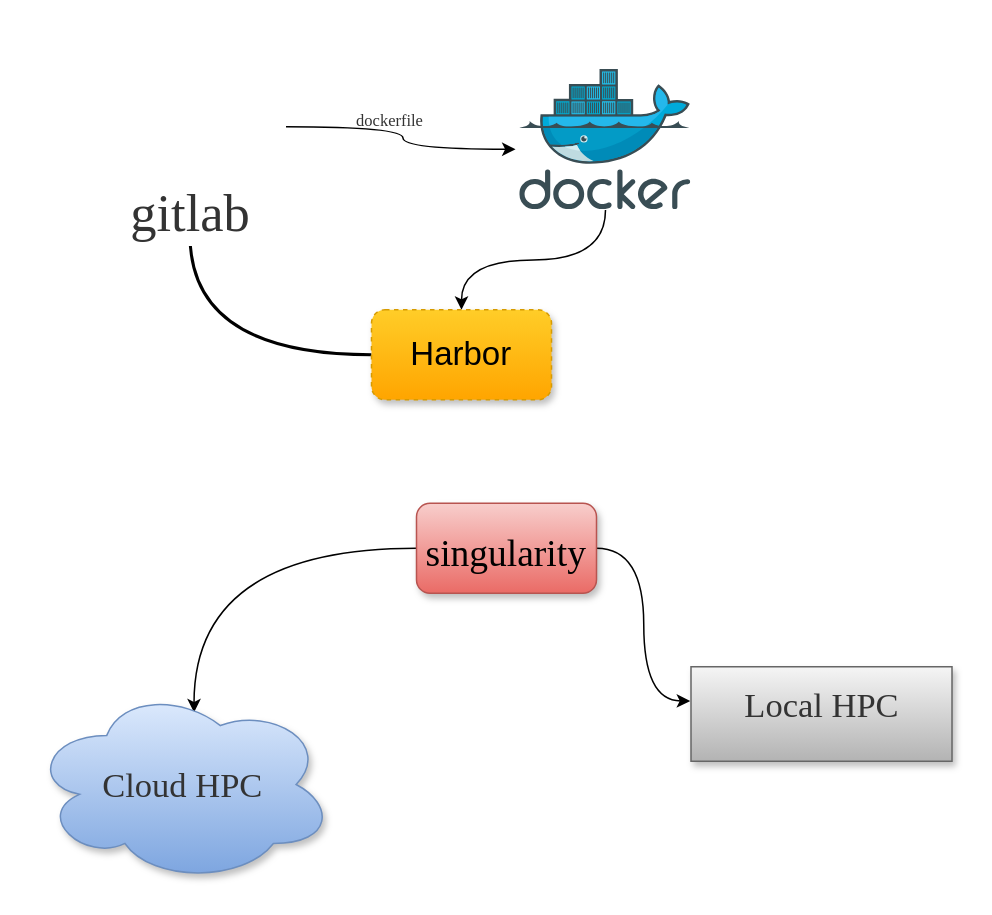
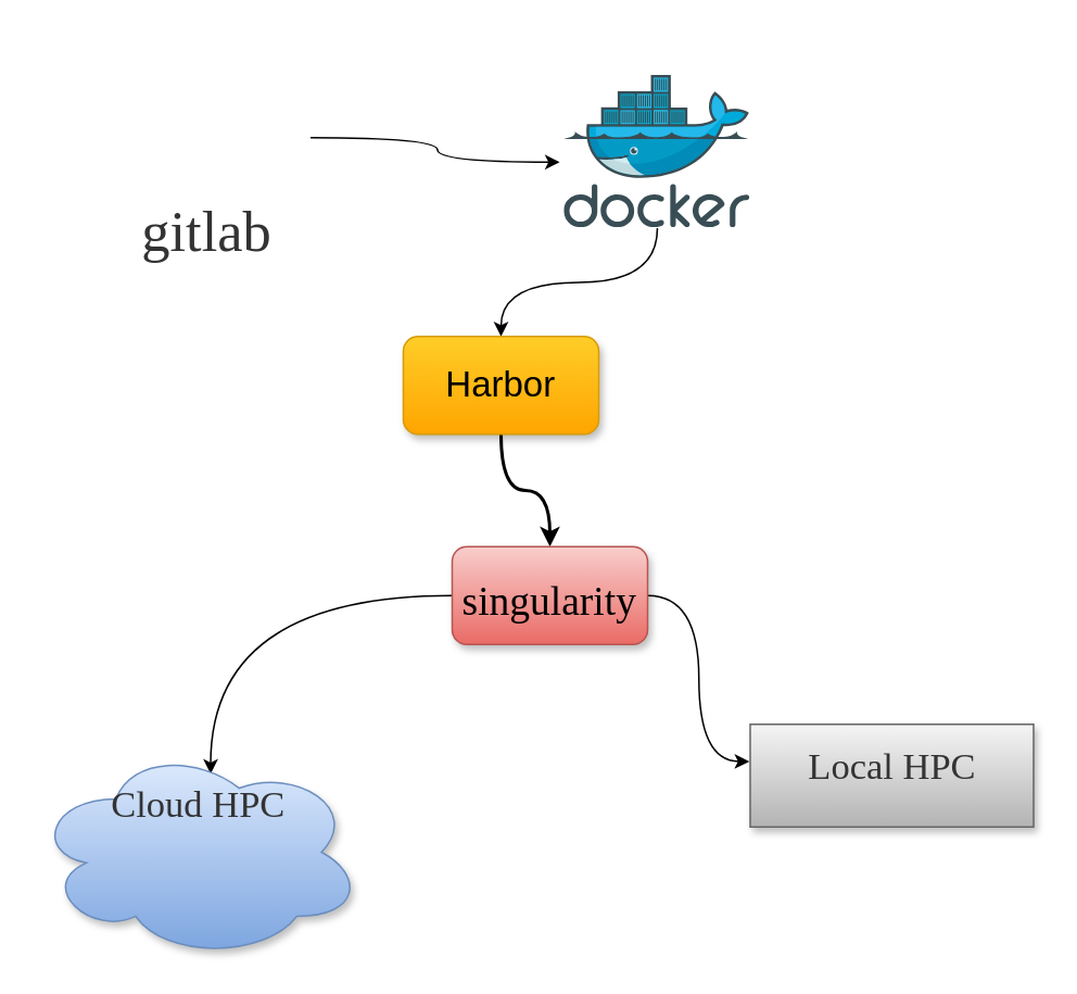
  <mxCell id="0" />
  <mxCell id="1" parent="0" />
  <mxCell id="2" value="" style="edgeStyle=orthogonalEdgeStyle;curved=1;rounded=0;orthogonalLoop=1;jettySize=auto;html=1;strokeColor=#000000;strokeWidth=1;fontFamily=Georgia;fontSize=23;fontColor=#333333;" edge="1" parent="1" source="3" target="5"><mxGeometry relative="1" as="geometry" /></mxCell>
  <mxCell id="3" value="" style="aspect=fixed;html=1;points=[];align=center;image;fontSize=12;image=img/lib/mscae/Docker.svg;" vertex="1" parent="1"><mxGeometry x="345.98" y="46" width="114.02" height="93.5" as="geometry" /></mxCell>
- <mxCell id="4" value="" style="edgeStyle=orthogonalEdgeStyle;curved=1;rounded=0;orthogonalLoop=1;jettySize=auto;html=1;strokeColor=#000000;strokeWidth=2;fontFamily=Georgia;fontSize=23;fontColor=#333333;" edge="1" parent="1" source="5" target="7"><mxGeometry relative="1" as="geometry" /></mxCell>
- <mxCell id="5" value="Harbor" style="rounded=1;whiteSpace=wrap;html=1;fontSize=22;gradientColor=#ffa500;fillColor=#ffcd28;strokeColor=#d79b00;shadow=1;glass=0;sketch=0;imageWidth=24;dashed=1;" vertex="1" parent="1"><mxGeometry x="247" y="206" width="120" height="60" as="geometry" /></mxCell>
+ <mxCell id="4" value="" style="edgeStyle=orthogonalEdgeStyle;curved=1;rounded=0;orthogonalLoop=1;jettySize=auto;html=1;strokeColor=#000000;strokeWidth=2;fontFamily=Georgia;fontSize=23;fontColor=#333333;" edge="1" parent="1" source="5" target="10"><mxGeometry relative="1" as="geometry" /></mxCell>
+ <mxCell id="5" value="Harbor" style="rounded=1;whiteSpace=wrap;html=1;fontSize=22;gradientColor=#ffa500;fillColor=#ffcd28;strokeColor=#d79b00;shadow=1;glass=0;sketch=0;imageWidth=24;" vertex="1" parent="1"><mxGeometry x="247" y="206" width="120" height="60" as="geometry" /></mxCell>
  <mxCell id="6" value="" style="edgeStyle=orthogonalEdgeStyle;curved=1;rounded=0;orthogonalLoop=1;jettySize=auto;html=1;strokeColor=#000000;strokeWidth=1;fontFamily=Georgia;fontSize=23;fontColor=#333333;entryX=-0.026;entryY=0.567;entryDx=0;entryDy=0;entryPerimeter=0;" edge="1" parent="1" source="7" target="3"><mxGeometry relative="1" as="geometry"><mxPoint x="270" y="84" as="targetPoint" /></mxGeometry></mxCell>
  <mxCell id="7" value="gitlab" style="shape=image;html=1;verticalAlign=top;verticalLabelPosition=bottom;labelBackgroundColor=#ffffff;imageAspect=0;aspect=fixed;image=https://cdn4.iconfinder.com/data/icons/socialcones/508/Gitlab-128.png;shadow=1;glass=0;sketch=0;fontSize=35;labelPosition=center;align=center;spacing=-31;fontFamily=Tahoma;fontColor=#333333;" vertex="1" parent="1"><mxGeometry x="62" y="20" width="128" height="128" as="geometry" /></mxCell>
  <mxCell id="8" value="" style="edgeStyle=orthogonalEdgeStyle;curved=1;rounded=0;orthogonalLoop=1;jettySize=auto;html=1;strokeColor=#000000;strokeWidth=1;fontFamily=Georgia;fontSize=23;fontColor=#333333;entryX=0.538;entryY=0.133;entryDx=0;entryDy=0;entryPerimeter=0;" edge="1" parent="1" source="10" target="11"><mxGeometry relative="1" as="geometry"><mxPoint x="167" y="347" as="targetPoint" /></mxGeometry></mxCell>
  <mxCell id="9" value="" style="edgeStyle=orthogonalEdgeStyle;curved=1;rounded=0;orthogonalLoop=1;jettySize=auto;html=1;strokeColor=#000000;strokeWidth=1;fontFamily=Georgia;fontSize=23;fontColor=#333333;entryX=-0.003;entryY=0.362;entryDx=0;entryDy=0;entryPerimeter=0;" edge="1" parent="1" source="10" target="12"><mxGeometry relative="1" as="geometry" /></mxCell>
  <mxCell id="10" value="&lt;font style=&quot;font-size: 25px&quot;&gt;singularity&lt;/font&gt;" style="rounded=1;whiteSpace=wrap;html=1;shadow=1;glass=0;sketch=0;fontFamily=Tahoma;fontSize=35;spacing=14;gradientColor=#ea6b66;fillColor=#f8cecc;strokeColor=#b85450;" vertex="1" parent="1"><mxGeometry x="277" y="335" width="120" height="60" as="geometry" /></mxCell>
  <mxCell id="11" value="" style="ellipse;shape=cloud;whiteSpace=wrap;html=1;shadow=1;glass=0;sketch=0;fontFamily=Tahoma;fontSize=35;gradientColor=#7ea6e0;fillColor=#dae8fc;strokeColor=#6c8ebf;" vertex="1" parent="1"><mxGeometry x="20" y="457" width="202" height="131" as="geometry" /></mxCell>
  <mxCell id="12" value="" style="rounded=0;whiteSpace=wrap;html=1;shadow=1;glass=0;sketch=0;fontFamily=Tahoma;fontSize=35;gradientColor=#b3b3b3;fillColor=#f5f5f5;strokeColor=#666666;" vertex="1" parent="1"><mxGeometry x="460" y="444" width="174" height="63" as="geometry" /></mxCell>
  <mxCell id="13" value="Local HPC" style="text;html=1;strokeColor=none;fillColor=none;align=center;verticalAlign=middle;whiteSpace=wrap;rounded=0;shadow=1;glass=0;sketch=0;fontFamily=Georgia;fontSize=23;fontColor=#333333;" vertex="1" parent="1"><mxGeometry x="455.5" y="460" width="183" height="20" as="geometry" /></mxCell>
- <mxCell id="14" value="&amp;nbsp;Cloud HPC" style="text;html=1;align=center;verticalAlign=middle;resizable=0;points=[];autosize=1;fontSize=23;fontFamily=Georgia;fontColor=#333333;" vertex="1" parent="1"><mxGeometry x="53" y="507" width="129" height="32" as="geometry" /></mxCell>
- <mxCell id="15" value="dockerfile" style="text;html=1;align=center;verticalAlign=middle;resizable=0;points=[];autosize=1;fontSize=11;fontFamily=Georgia;fontColor=#333333;" vertex="1" parent="1"><mxGeometry x="230" y="71" width="58" height="17" as="geometry" /></mxCell>
+ <mxCell id="14" value="&amp;nbsp;Cloud HPC" style="text;html=1;align=center;verticalAlign=middle;resizable=0;points=[];autosize=1;fontSize=23;fontFamily=Georgia;fontColor=#333333;" vertex="1" parent="1"><mxGeometry x="53" y="477" width="129" height="32" as="geometry" /></mxCell>
